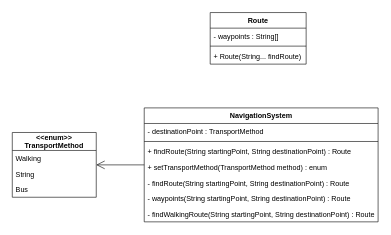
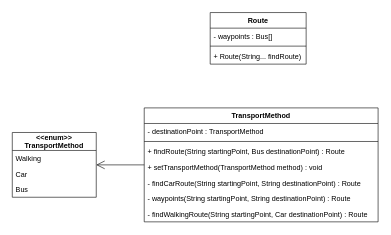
  <mxCell id="0" />
  <mxCell id="1" parent="0" />
- <mxCell id="2" value="NavigationSystem" style="swimlane;fontStyle=1;align=center;verticalAlign=top;childLayout=stackLayout;horizontal=1;startSize=26;horizontalStack=0;resizeParent=1;resizeParentMax=0;resizeLast=0;collapsible=1;marginBottom=0;" parent="1" vertex="1"><mxGeometry x="240" y="179" width="390" height="190" as="geometry" /></mxCell>
+ <mxCell id="2" value="TransportMethod" style="swimlane;fontStyle=1;align=center;verticalAlign=top;childLayout=stackLayout;horizontal=1;startSize=26;horizontalStack=0;resizeParent=1;resizeParentMax=0;resizeLast=0;collapsible=1;marginBottom=0;" parent="1" vertex="1"><mxGeometry x="240" y="179" width="390" height="190" as="geometry" /></mxCell>
  <mxCell id="3" value="- destinationPoint : TransportMethod" style="text;strokeColor=none;fillColor=none;align=left;verticalAlign=top;spacingLeft=4;spacingRight=4;overflow=hidden;rotatable=0;points=[[0,0.5],[1,0.5]];portConstraint=eastwest;" parent="2" vertex="1"><mxGeometry y="26" width="390" height="26" as="geometry" /></mxCell>
  <mxCell id="4" value="" style="line;strokeWidth=1;fillColor=none;align=left;verticalAlign=middle;spacingTop=-1;spacingLeft=3;spacingRight=3;rotatable=0;labelPosition=right;points=[];portConstraint=eastwest;" parent="2" vertex="1"><mxGeometry y="52" width="390" height="8" as="geometry" /></mxCell>
- <mxCell id="5" value="+ findRoute(String startingPoint, String destinationPoint) : Route" style="text;strokeColor=none;fillColor=none;align=left;verticalAlign=top;spacingLeft=4;spacingRight=4;overflow=hidden;rotatable=0;points=[[0,0.5],[1,0.5]];portConstraint=eastwest;" parent="2" vertex="1"><mxGeometry y="60" width="390" height="26" as="geometry" /></mxCell>
- <mxCell id="6" value="+ setTransportMethod(TransportMethod method) : enum" style="text;strokeColor=none;fillColor=none;align=left;verticalAlign=top;spacingLeft=4;spacingRight=4;overflow=hidden;rotatable=0;points=[[0,0.5],[1,0.5]];portConstraint=eastwest;" parent="2" vertex="1"><mxGeometry y="86" width="390" height="26" as="geometry" /></mxCell>
- <mxCell id="7" value="- findRoute(String startingPoint, String destinationPoint) : Route" style="text;strokeColor=none;fillColor=none;align=left;verticalAlign=top;spacingLeft=4;spacingRight=4;overflow=hidden;rotatable=0;points=[[0,0.5],[1,0.5]];portConstraint=eastwest;" parent="2" vertex="1"><mxGeometry y="112" width="390" height="26" as="geometry" /></mxCell>
+ <mxCell id="5" value="+ findRoute(String startingPoint, Bus destinationPoint) : Route" style="text;strokeColor=none;fillColor=none;align=left;verticalAlign=top;spacingLeft=4;spacingRight=4;overflow=hidden;rotatable=0;points=[[0,0.5],[1,0.5]];portConstraint=eastwest;" parent="2" vertex="1"><mxGeometry y="60" width="390" height="26" as="geometry" /></mxCell>
+ <mxCell id="6" value="+ setTransportMethod(TransportMethod method) : void" style="text;strokeColor=none;fillColor=none;align=left;verticalAlign=top;spacingLeft=4;spacingRight=4;overflow=hidden;rotatable=0;points=[[0,0.5],[1,0.5]];portConstraint=eastwest;" parent="2" vertex="1"><mxGeometry y="86" width="390" height="26" as="geometry" /></mxCell>
+ <mxCell id="7" value="- findCarRoute(String startingPoint, String destinationPoint) : Route" style="text;strokeColor=none;fillColor=none;align=left;verticalAlign=top;spacingLeft=4;spacingRight=4;overflow=hidden;rotatable=0;points=[[0,0.5],[1,0.5]];portConstraint=eastwest;" parent="2" vertex="1"><mxGeometry y="112" width="390" height="26" as="geometry" /></mxCell>
  <mxCell id="8" value="- waypoints(String startingPoint, String destinationPoint) : Route" style="text;strokeColor=none;fillColor=none;align=left;verticalAlign=top;spacingLeft=4;spacingRight=4;overflow=hidden;rotatable=0;points=[[0,0.5],[1,0.5]];portConstraint=eastwest;" parent="2" vertex="1"><mxGeometry y="138" width="390" height="26" as="geometry" /></mxCell>
- <mxCell id="9" value="- findWalkingRoute(String startingPoint, String destinationPoint) : Route" style="text;strokeColor=none;fillColor=none;align=left;verticalAlign=top;spacingLeft=4;spacingRight=4;overflow=hidden;rotatable=0;points=[[0,0.5],[1,0.5]];portConstraint=eastwest;" parent="2" vertex="1"><mxGeometry y="164" width="390" height="26" as="geometry" /></mxCell>
+ <mxCell id="9" value="- findWalkingRoute(String startingPoint, Car destinationPoint) : Route" style="text;strokeColor=none;fillColor=none;align=left;verticalAlign=top;spacingLeft=4;spacingRight=4;overflow=hidden;rotatable=0;points=[[0,0.5],[1,0.5]];portConstraint=eastwest;" parent="2" vertex="1"><mxGeometry y="164" width="390" height="26" as="geometry" /></mxCell>
  <mxCell id="10" value="" style="endArrow=open;endSize=12;html=1;" parent="1" source="2" target="11" edge="1"><mxGeometry width="160" relative="1" as="geometry"><mxPoint x="310" y="460" as="sourcePoint" /><mxPoint x="470" y="460" as="targetPoint" /></mxGeometry></mxCell>
  <mxCell id="11" value="&lt;&lt;enum&gt;&gt;&#10;TransportMethod" style="swimlane;fontStyle=1;childLayout=stackLayout;horizontal=1;startSize=30;fillColor=none;horizontalStack=0;resizeParent=1;resizeParentMax=0;resizeLast=0;collapsible=1;marginBottom=0;" parent="1" vertex="1"><mxGeometry x="20" y="220" width="140" height="108" as="geometry" /></mxCell>
  <mxCell id="12" value="Walking" style="text;strokeColor=none;fillColor=none;align=left;verticalAlign=top;spacingLeft=4;spacingRight=4;overflow=hidden;rotatable=0;points=[[0,0.5],[1,0.5]];portConstraint=eastwest;" parent="11" vertex="1"><mxGeometry y="30" width="140" height="26" as="geometry" /></mxCell>
- <mxCell id="13" value="String" style="text;strokeColor=none;fillColor=none;align=left;verticalAlign=top;spacingLeft=4;spacingRight=4;overflow=hidden;rotatable=0;points=[[0,0.5],[1,0.5]];portConstraint=eastwest;" parent="11" vertex="1"><mxGeometry y="56" width="140" height="26" as="geometry" /></mxCell>
+ <mxCell id="13" value="Car" style="text;strokeColor=none;fillColor=none;align=left;verticalAlign=top;spacingLeft=4;spacingRight=4;overflow=hidden;rotatable=0;points=[[0,0.5],[1,0.5]];portConstraint=eastwest;" parent="11" vertex="1"><mxGeometry y="56" width="140" height="26" as="geometry" /></mxCell>
  <mxCell id="14" value="Bus" style="text;strokeColor=none;fillColor=none;align=left;verticalAlign=top;spacingLeft=4;spacingRight=4;overflow=hidden;rotatable=0;points=[[0,0.5],[1,0.5]];portConstraint=eastwest;" parent="11" vertex="1"><mxGeometry y="82" width="140" height="26" as="geometry" /></mxCell>
  <mxCell id="15" value="Route" style="swimlane;fontStyle=1;align=center;verticalAlign=top;childLayout=stackLayout;horizontal=1;startSize=26;horizontalStack=0;resizeParent=1;resizeParentMax=0;resizeLast=0;collapsible=1;marginBottom=0;" parent="1" vertex="1"><mxGeometry x="350" y="20" width="160" height="86" as="geometry" /></mxCell>
- <mxCell id="16" value="- waypoints : String[]" style="text;strokeColor=none;fillColor=none;align=left;verticalAlign=top;spacingLeft=4;spacingRight=4;overflow=hidden;rotatable=0;points=[[0,0.5],[1,0.5]];portConstraint=eastwest;" parent="15" vertex="1"><mxGeometry y="26" width="160" height="26" as="geometry" /></mxCell>
+ <mxCell id="16" value="- waypoints : Bus[]" style="text;strokeColor=none;fillColor=none;align=left;verticalAlign=top;spacingLeft=4;spacingRight=4;overflow=hidden;rotatable=0;points=[[0,0.5],[1,0.5]];portConstraint=eastwest;" parent="15" vertex="1"><mxGeometry y="26" width="160" height="26" as="geometry" /></mxCell>
  <mxCell id="17" value="" style="line;strokeWidth=1;fillColor=none;align=left;verticalAlign=middle;spacingTop=-1;spacingLeft=3;spacingRight=3;rotatable=0;labelPosition=right;points=[];portConstraint=eastwest;" parent="15" vertex="1"><mxGeometry y="52" width="160" height="8" as="geometry" /></mxCell>
  <mxCell id="18" value="+ Route(String... findRoute)" style="text;strokeColor=none;fillColor=none;align=left;verticalAlign=top;spacingLeft=4;spacingRight=4;overflow=hidden;rotatable=0;points=[[0,0.5],[1,0.5]];portConstraint=eastwest;" parent="15" vertex="1"><mxGeometry y="60" width="160" height="26" as="geometry" /></mxCell>
